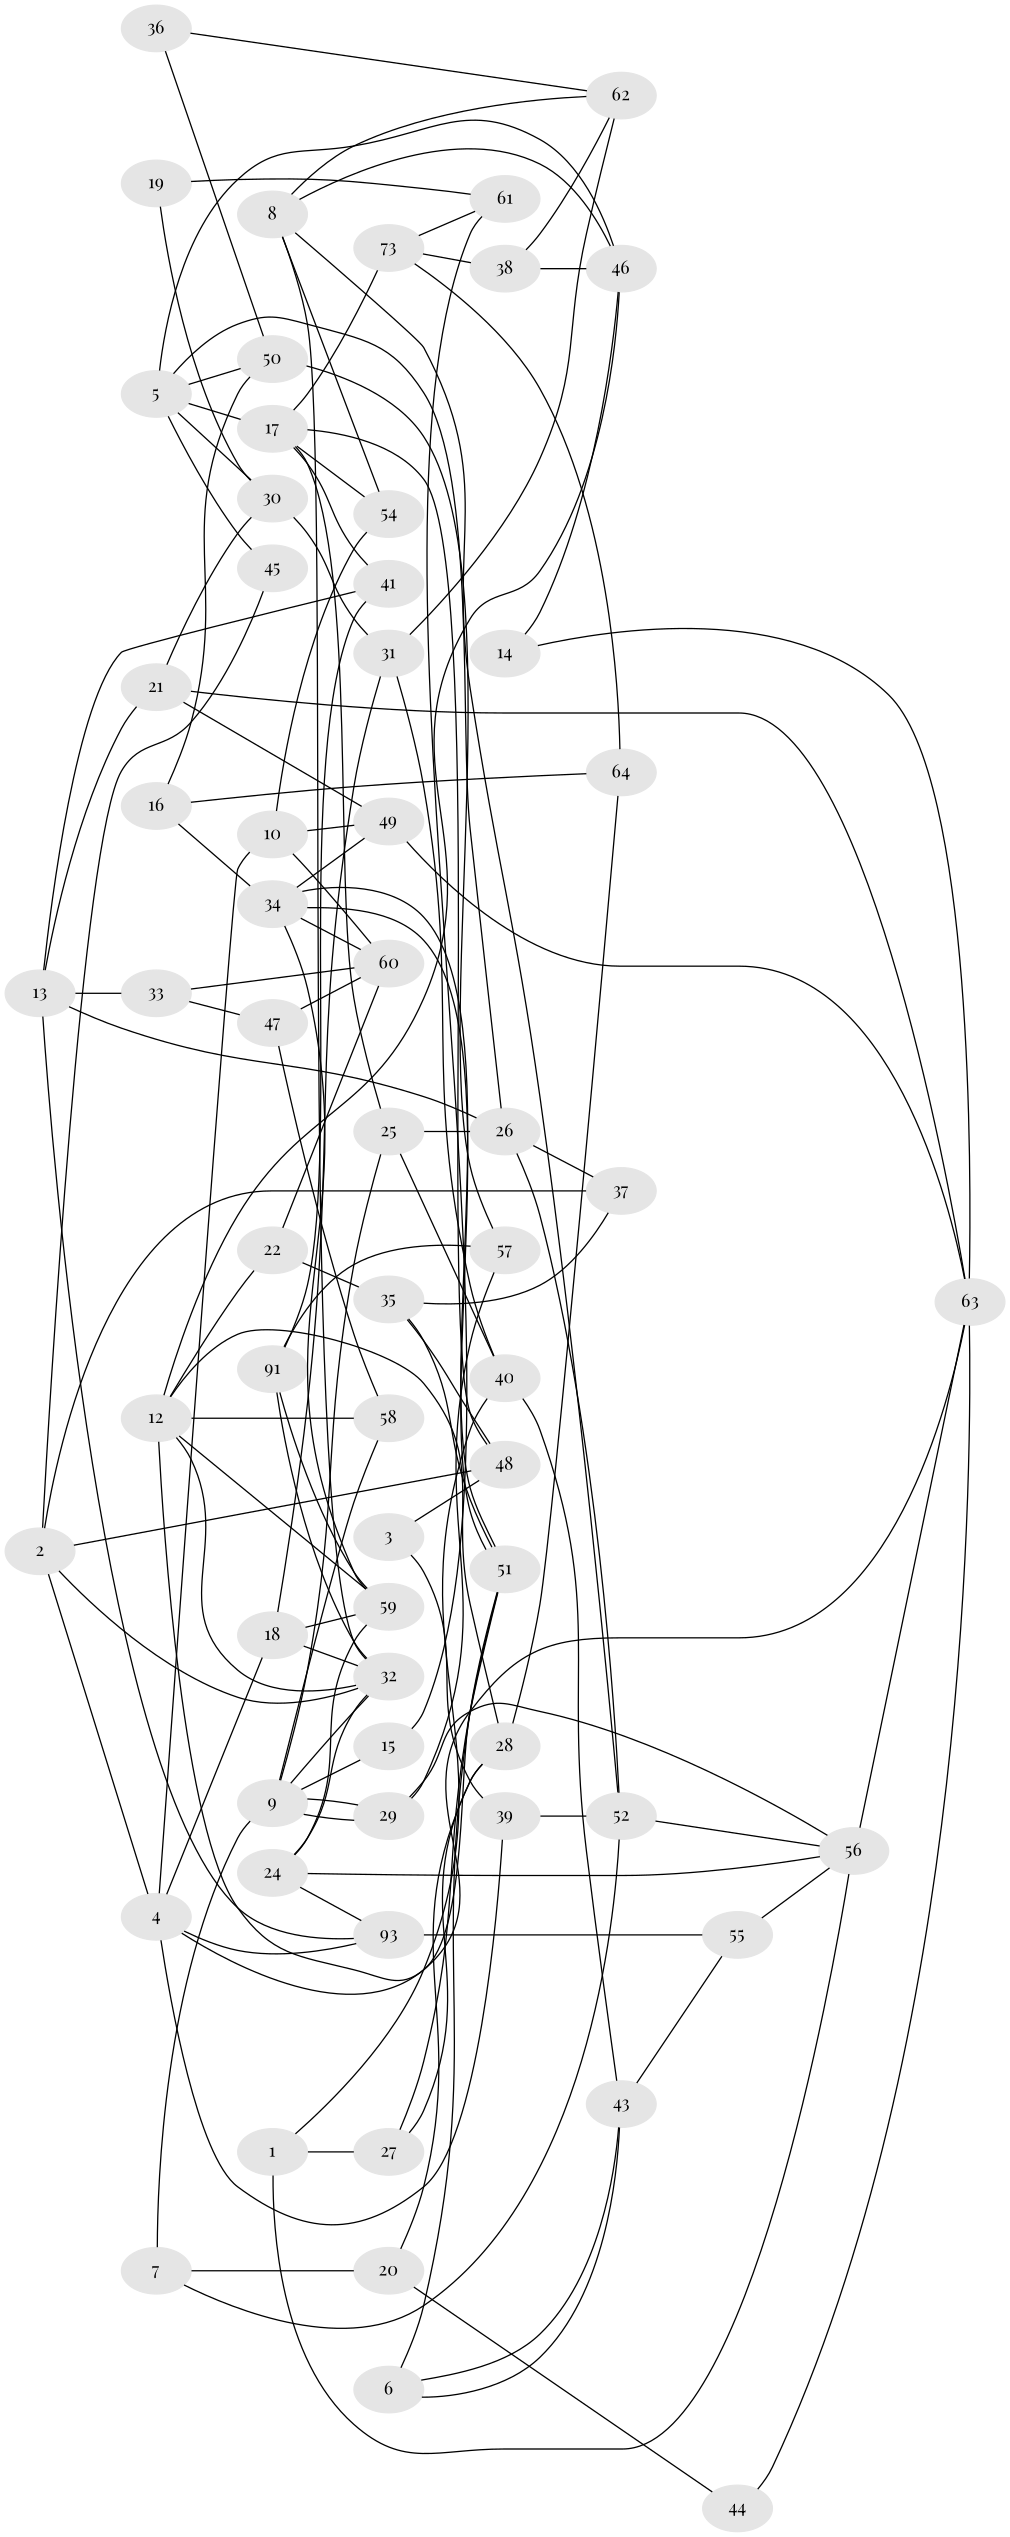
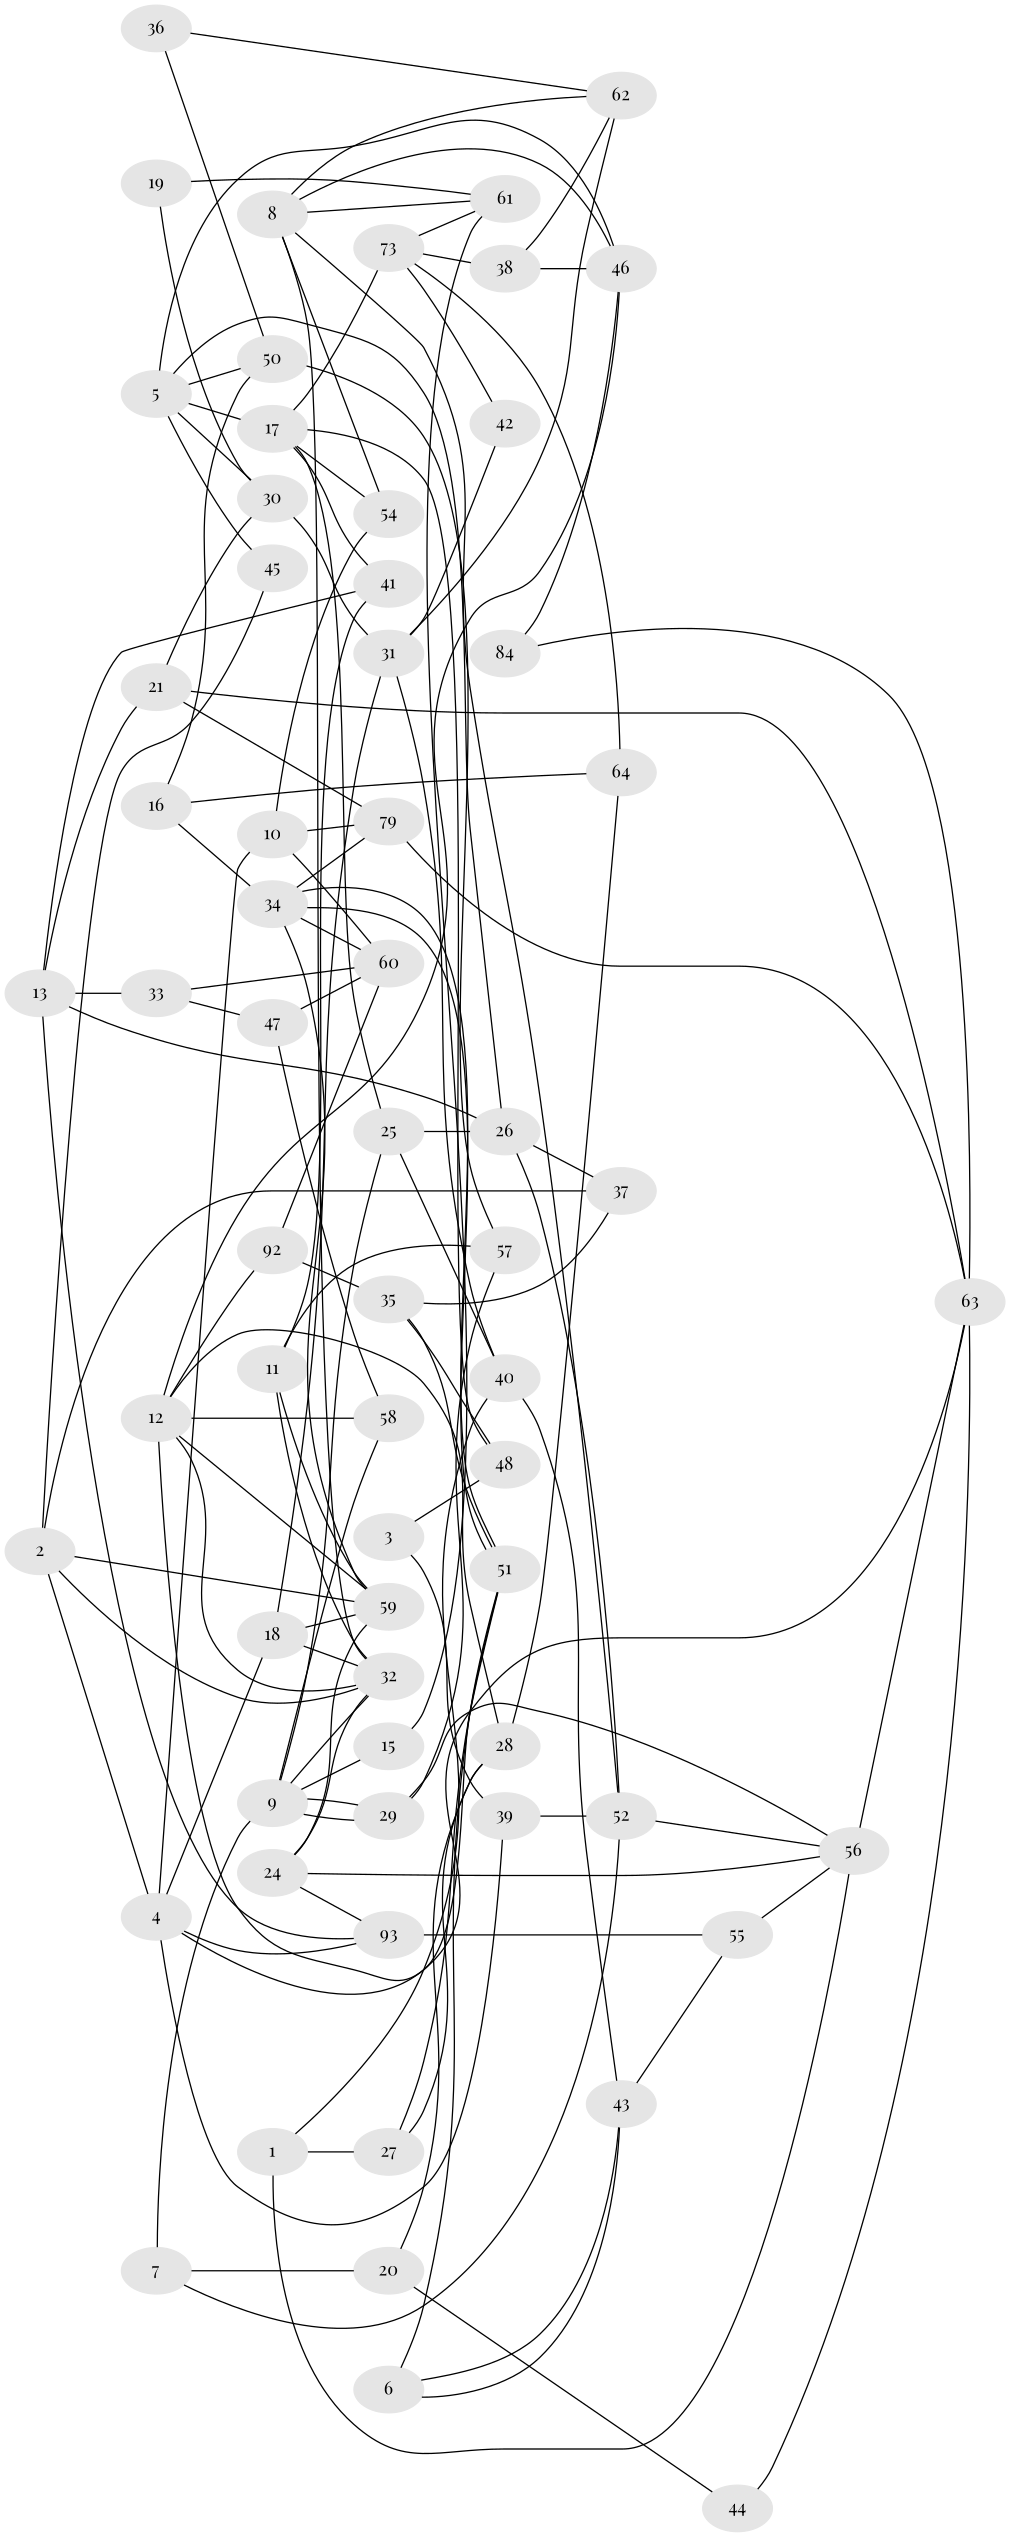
  graph {
    fontname="Playfair Display"
    rankdir=LR
    node [color=gray90 fontname="Playfair Display" style=filled]
    edge [fontname="Playfair Display"]
    1
    27
    40
    56
    51
    28
    43
    63
    2
    4
    32
    37
    45
    59
    39
    10
    18
    n18 [label=93]
    3
    48
    52
    54
-   49
+   49 [label=79]
    60
    31
    55
    5
    17
    26
    30
    46
    50
    25
    41
    n35 [label=73]
    57
    6
    7
    9
    20
    15
    29
    58
    44
    8
    61
    62
-   11 [label=91]
+   11
    12
-   22
+   22 [label=92]
    35
    64
    13
    21
    33
    47
-   14
+   14 [label=84]
    16
    34
    38
+   42
    19
    24
    36
    1 -- 27
    1 -- 40
    1 -- 56
    27 -- 51
    27 -- 28
    40 -- 43
    56 -- 63
    28 -- 64
    43 -- 55
    2 -- 4
    2 -- 32
    2 -- 37
    2 -- 45
-   2 -- 48
+   2 -- 59
    4 -- 51
    4 -- 39
    4 -- 10
    4 -- 18
    4 -- n18
    39 -- 52
    10 -- 54
    10 -- 49
    10 -- 60
    18 -- 32
    18 -- 59
    18 -- 31
    n18 -- 55
    3 -- 39
    3 -- 48
    52 -- 56
    49 -- 63
    31 -- 40
    31 -- 62
+   31 -- 42
    55 -- 56
    5 -- 45
    5 -- 17
    5 -- 26
    5 -- 30
    5 -- 46
    5 -- 50
    17 -- 48
    17 -- 54
    17 -- 25
    17 -- 41
    17 -- n35
    26 -- 37
    26 -- 52
    30 -- 31
    50 -- 57
    25 -- 40
    25 -- 26
    n35 -- 61
    n35 -- 64
    n35 -- 38
+   n35 -- 42
    6 -- 51
    6 -- 43
    6 -- 43
    7 -- 52
    7 -- 9
    7 -- 20
    9 -- 32
    9 -- 25
    9 -- 15
    9 -- 29
    9 -- 29
    9 -- 58
    20 -- 28
    20 -- 44
    15 -- 61
    29 -- 56
    29 -- 57
    44 -- 63
    8 -- 32
    8 -- 52
    8 -- 54
    8 -- 46
+   8 -- 61
    8 -- 62
    11 -- 32
    11 -- 59
    11 -- 41
    11 -- 57
    12 -- 28
    12 -- 63
    12 -- 32
    12 -- 59
    12 -- 46
    12 -- 58
    12 -- 22
    22 -- 60
    22 -- 35
    35 -- 51
    35 -- 37
    35 -- 48
    13 -- n18
    13 -- 26
    13 -- 41
    13 -- 21
    13 -- 33
    21 -- 63
    21 -- 49
    21 -- 30
    33 -- 60
    33 -- 47
    47 -- 60
    47 -- 58
    14 -- 63
    14 -- 46
    16 -- 50
    16 -- 64
    16 -- 34
    34 -- 51
    34 -- 51
    34 -- 59
    34 -- 49
    34 -- 60
    38 -- 46
    38 -- 62
    19 -- 30
    19 -- 61
    24 -- 56
    24 -- 32
    24 -- 59
    24 -- n18
    36 -- 50
    36 -- 62
  }
